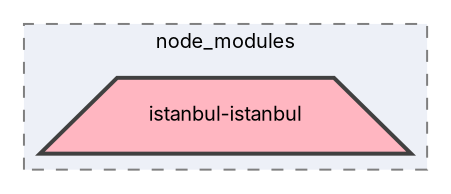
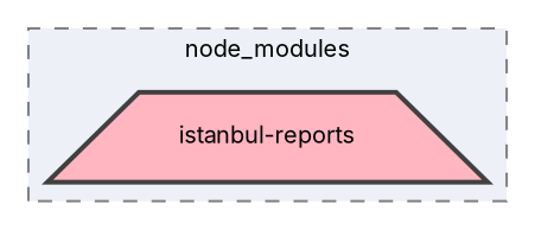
  digraph {
    compound=true
    rankdir=LR
    fontname=Inter
-   n1 [color=grey25 fillcolor=lightpink fontname=Inter fontsize=10 height=0.2 label="istanbul-istanbul" shape=trapezium style="filled,bold" width=0.4]
+   n1 [color=grey25 fillcolor=lightpink fontname=Inter fontsize=10 height=0.2 label="istanbul-reports" shape=trapezium style="filled,bold" width=0.4]
    subgraph cluster_1 {
      bgcolor="#edf0f7"
      fontsize=10
      label=node_modules
      pencolor=grey50
      style="filled,dashed"
      n1
    }
  }
